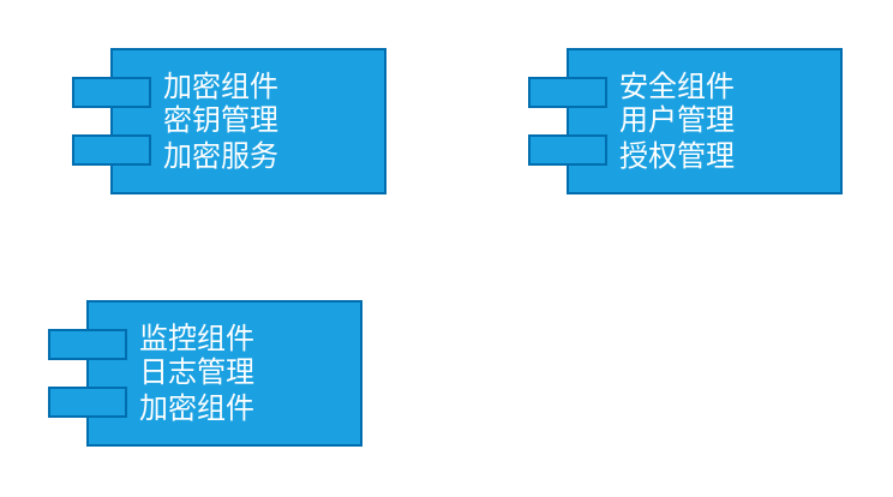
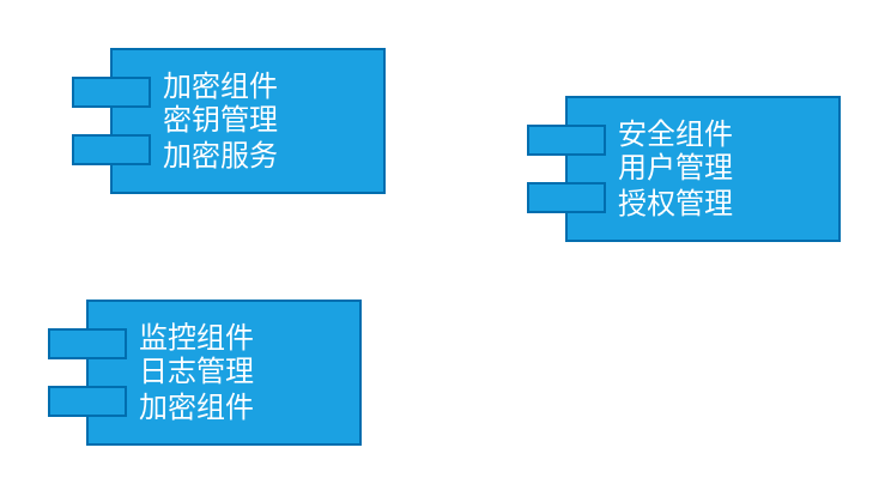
  <mxCell id="0" />
  <mxCell id="1" parent="0" />
  <mxCell id="2" value="加密组件&lt;br&gt;密钥管理&lt;br&gt;加密服务" style="shape=component;align=left;spacingLeft=36;rounded=0;shadow=0;comic=0;labelBackgroundColor=none;strokeWidth=1;fontFamily=Verdana;fontSize=12;html=1;fillColor=#1ba1e2;strokeColor=#006EAF;fontColor=#ffffff;" parent="1" vertex="1"><mxGeometry x="30" y="20" width="130" height="60" as="geometry" /></mxCell>
- <mxCell id="3" value="安全组件&lt;br&gt;用户管理&lt;br&gt;授权管理" style="shape=component;align=left;spacingLeft=36;rounded=0;shadow=0;comic=0;labelBackgroundColor=none;strokeWidth=1;fontFamily=Verdana;fontSize=12;html=1;fillColor=#1ba1e2;strokeColor=#006EAF;fontColor=#ffffff;" vertex="1" parent="1"><mxGeometry x="220" y="20" width="130" height="60" as="geometry" /></mxCell>
+ <mxCell id="3" value="安全组件&lt;br&gt;用户管理&lt;br&gt;授权管理" style="shape=component;align=left;spacingLeft=36;rounded=0;shadow=0;comic=0;labelBackgroundColor=none;strokeWidth=1;fontFamily=Verdana;fontSize=12;html=1;fillColor=#1ba1e2;strokeColor=#006EAF;fontColor=#ffffff;" vertex="1" parent="1"><mxGeometry x="220" y="40" width="130" height="60" as="geometry" /></mxCell>
  <mxCell id="4" value="监控组件&lt;br&gt;日志管理&lt;br&gt;加密组件" style="shape=component;align=left;spacingLeft=36;rounded=0;shadow=0;comic=0;labelBackgroundColor=none;strokeWidth=1;fontFamily=Verdana;fontSize=12;html=1;fillColor=#1ba1e2;strokeColor=#006EAF;fontColor=#ffffff;" vertex="1" parent="1"><mxGeometry x="20" y="125" width="130" height="60" as="geometry" /></mxCell>
